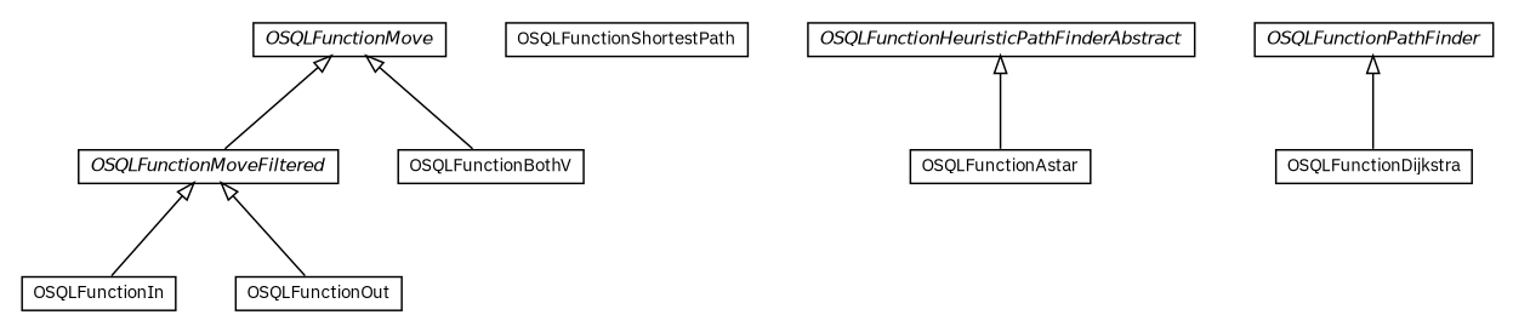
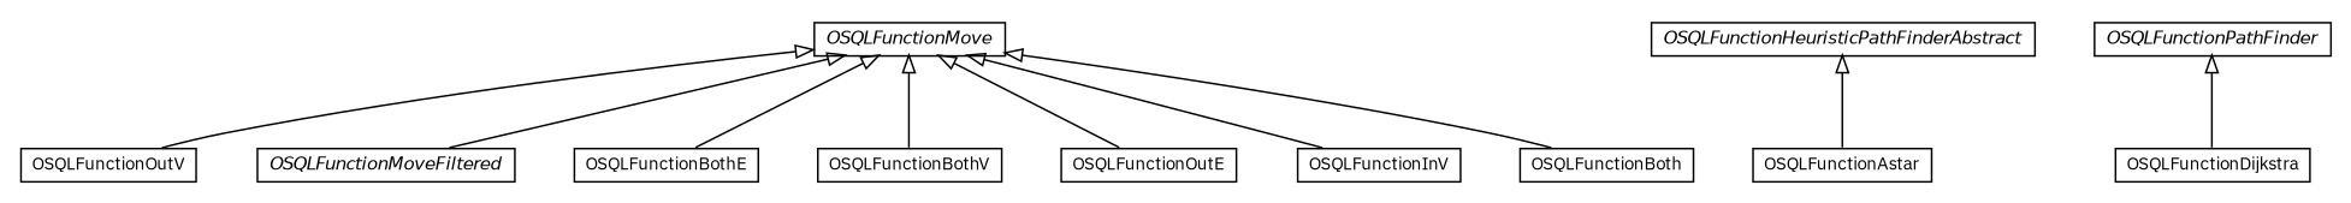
  digraph {
    fontname="IBM Plex Sans"
    nodesep=0.25
    ranksep=0.5
    node [fontcolor=black fontname="IBM Plex Sans" fontsize=10.0 shape=plaintext]
    edge [arrowtail=empty dir=back fontname="IBM Plex Sans" fontsize=10 headport=p labelfontname=Helvetica labelfontsize=10 tailport=p]
+   n1 [label=<<table title="com.orientechnologies.orient.core.sql.functions.graph.OSQLFunctionOutV" border="0" cellborder="1" cellspacing="0" cellpadding="2" port="p" href="./OSQLFunctionOutV.html"> 		<tr><td><table border="0" cellspacing="0" cellpadding="1"> <tr><td align="center" balign="center"> OSQLFunctionOutV </td></tr> 		</table></td></tr> 		</table>>]
    n2 [label=<<table title="com.orientechnologies.orient.core.sql.functions.graph.OSQLFunctionMove" border="0" cellborder="1" cellspacing="0" cellpadding="2" port="p" href="./OSQLFunctionMove.html"> 		<tr><td><table border="0" cellspacing="0" cellpadding="1"> <tr><td align="center" balign="center"><font face="Helvetica-Oblique"> OSQLFunctionMove </font></td></tr> 		</table></td></tr> 		</table>>]
    n3 [label=<<table title="com.orientechnologies.orient.core.sql.functions.graph.OSQLFunctionMoveFiltered" border="0" cellborder="1" cellspacing="0" cellpadding="2" port="p" href="./OSQLFunctionMoveFiltered.html"> 		<tr><td><table border="0" cellspacing="0" cellpadding="1"> <tr><td align="center" balign="center"><font face="Helvetica-Oblique"> OSQLFunctionMoveFiltered </font></td></tr> 		</table></td></tr> 		</table>>]
+   n4 [label=<<table title="com.orientechnologies.orient.core.sql.functions.graph.OSQLFunctionBothE" border="0" cellborder="1" cellspacing="0" cellpadding="2" port="p" href="./OSQLFunctionBothE.html"> 		<tr><td><table border="0" cellspacing="0" cellpadding="1"> <tr><td align="center" balign="center"> OSQLFunctionBothE </td></tr> 		</table></td></tr> 		</table>>]
    n5 [label=<<table title="com.orientechnologies.orient.core.sql.functions.graph.OSQLFunctionBothV" border="0" cellborder="1" cellspacing="0" cellpadding="2" port="p" href="./OSQLFunctionBothV.html"> 		<tr><td><table border="0" cellspacing="0" cellpadding="1"> <tr><td align="center" balign="center"> OSQLFunctionBothV </td></tr> 		</table></td></tr> 		</table>>]
-   n9 [label=<<table title="com.orientechnologies.orient.core.sql.functions.graph.OSQLFunctionIn" border="0" cellborder="1" cellspacing="0" cellpadding="2" port="p" href="./OSQLFunctionIn.html"> 		<tr><td><table border="0" cellspacing="0" cellpadding="1"> <tr><td align="center" balign="center"> OSQLFunctionIn </td></tr> 		</table></td></tr> 		</table>>]
-   n10 [label=<<table title="com.orientechnologies.orient.core.sql.functions.graph.OSQLFunctionOut" border="0" cellborder="1" cellspacing="0" cellpadding="2" port="p" href="./OSQLFunctionOut.html"> 		<tr><td><table border="0" cellspacing="0" cellpadding="1"> <tr><td align="center" balign="center"> OSQLFunctionOut </td></tr> 		</table></td></tr> 		</table>>]
-   n11 [label=<<table title="com.orientechnologies.orient.core.sql.functions.graph.OSQLFunctionShortestPath" border="0" cellborder="1" cellspacing="0" cellpadding="2" port="p" href="./OSQLFunctionShortestPath.html"> 		<tr><td><table border="0" cellspacing="0" cellpadding="1"> <tr><td align="center" balign="center"> OSQLFunctionShortestPath </td></tr> 		</table></td></tr> 		</table>>]
+   n6 [label=<<table title="com.orientechnologies.orient.core.sql.functions.graph.OSQLFunctionOutE" border="0" cellborder="1" cellspacing="0" cellpadding="2" port="p" href="./OSQLFunctionOutE.html"> 		<tr><td><table border="0" cellspacing="0" cellpadding="1"> <tr><td align="center" balign="center"> OSQLFunctionOutE </td></tr> 		</table></td></tr> 		</table>>]
+   n7 [label=<<table title="com.orientechnologies.orient.core.sql.functions.graph.OSQLFunctionInV" border="0" cellborder="1" cellspacing="0" cellpadding="2" port="p" href="./OSQLFunctionInV.html"> 		<tr><td><table border="0" cellspacing="0" cellpadding="1"> <tr><td align="center" balign="center"> OSQLFunctionInV </td></tr> 		</table></td></tr> 		</table>>]
+   n8 [label=<<table title="com.orientechnologies.orient.core.sql.functions.graph.OSQLFunctionBoth" border="0" cellborder="1" cellspacing="0" cellpadding="2" port="p" href="./OSQLFunctionBoth.html"> 		<tr><td><table border="0" cellspacing="0" cellpadding="1"> <tr><td align="center" balign="center"> OSQLFunctionBoth </td></tr> 		</table></td></tr> 		</table>>]
    n12 [label=<<table title="com.orientechnologies.orient.core.sql.functions.graph.OSQLFunctionAstar" border="0" cellborder="1" cellspacing="0" cellpadding="2" port="p" href="./OSQLFunctionAstar.html"> 		<tr><td><table border="0" cellspacing="0" cellpadding="1"> <tr><td align="center" balign="center"> OSQLFunctionAstar </td></tr> 		</table></td></tr> 		</table>>]
    n13 [label=<<table title="com.orientechnologies.orient.core.sql.functions.graph.OSQLFunctionPathFinder" border="0" cellborder="1" cellspacing="0" cellpadding="2" port="p" href="./OSQLFunctionPathFinder.html"> 		<tr><td><table border="0" cellspacing="0" cellpadding="1"> <tr><td align="center" balign="center"><font face="Helvetica-Oblique"> OSQLFunctionPathFinder </font></td></tr> 		</table></td></tr> 		</table>>]
    n14 [label=<<table title="com.orientechnologies.orient.core.sql.functions.graph.OSQLFunctionDijkstra" border="0" cellborder="1" cellspacing="0" cellpadding="2" port="p" href="./OSQLFunctionDijkstra.html"> 		<tr><td><table border="0" cellspacing="0" cellpadding="1"> <tr><td align="center" balign="center"> OSQLFunctionDijkstra </td></tr> 		</table></td></tr> 		</table>>]
    n15 [label=<<table title="com.orientechnologies.orient.core.sql.functions.graph.OSQLFunctionHeuristicPathFinderAbstract" border="0" cellborder="1" cellspacing="0" cellpadding="2" port="p" href="./OSQLFunctionHeuristicPathFinderAbstract.html"> 		<tr><td><table border="0" cellspacing="0" cellpadding="1"> <tr><td align="center" balign="center"><font face="Helvetica-Oblique"> OSQLFunctionHeuristicPathFinderAbstract </font></td></tr> 		</table></td></tr> 		</table>>]
+   n2 -> n1
    n2 -> n3
+   n2 -> n4
    n2 -> n5
-   n3 -> n9
-   n3 -> n10
+   n2 -> n6
+   n2 -> n7
+   n2 -> n8
    n13 -> n14
    n15 -> n12
  }
